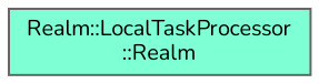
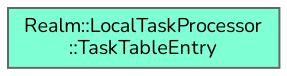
  digraph {
    rankdir=LR
    fontname=Nunito
-   n1 [color=grey40 fillcolor=aquamarine fontname=Nunito fontsize=10 height=0.2 label="Realm::LocalTaskProcessor\l::Realm" shape=box style=filled width=0.4]
+   n1 [color=grey40 fillcolor=aquamarine fontname=Nunito fontsize=10 height=0.2 label="Realm::LocalTaskProcessor\l::TaskTableEntry" shape=box style=filled width=0.4]
  }
